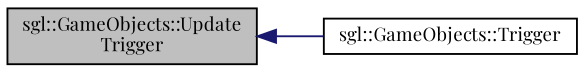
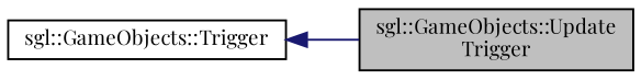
  digraph {
    rankdir=LR
    fontname="Playfair Display"
    node [color=black fontname="Playfair Display" fontsize=10 shape=record style=filled]
    n1 [fillcolor=grey75 fontcolor=black height=0.2 label="sgl::GameObjects::Update\lTrigger" width=0.4]
    n2 [fillcolor=white height=0.2 label="sgl::GameObjects::Trigger" width=0.4]
-   n1 -> n2 [color=midnightblue dir=back fontname="Playfair Display" fontsize=10 labelfontname=Helvetica labelfontsize=10 style=solid]
+   n2 -> n1 [color=midnightblue dir=back fontname="Playfair Display" fontsize=10 labelfontname=Helvetica labelfontsize=10 style=solid]
  }
